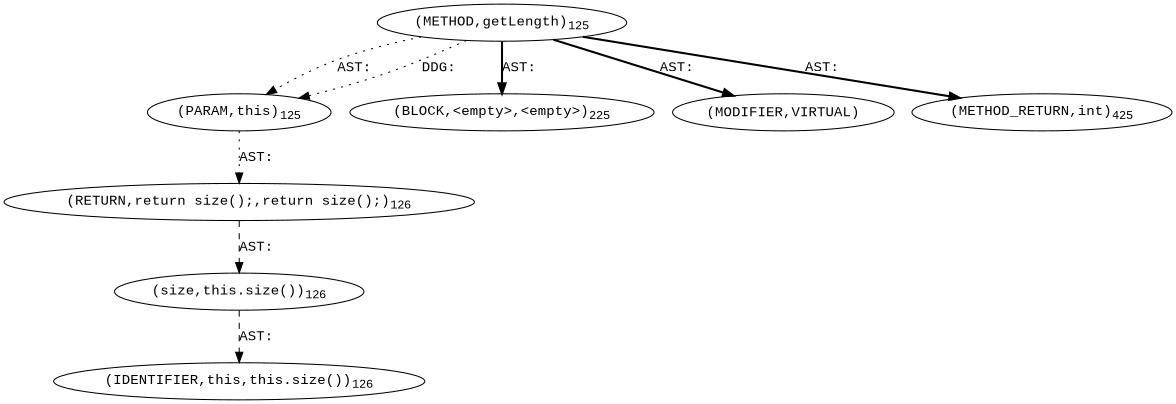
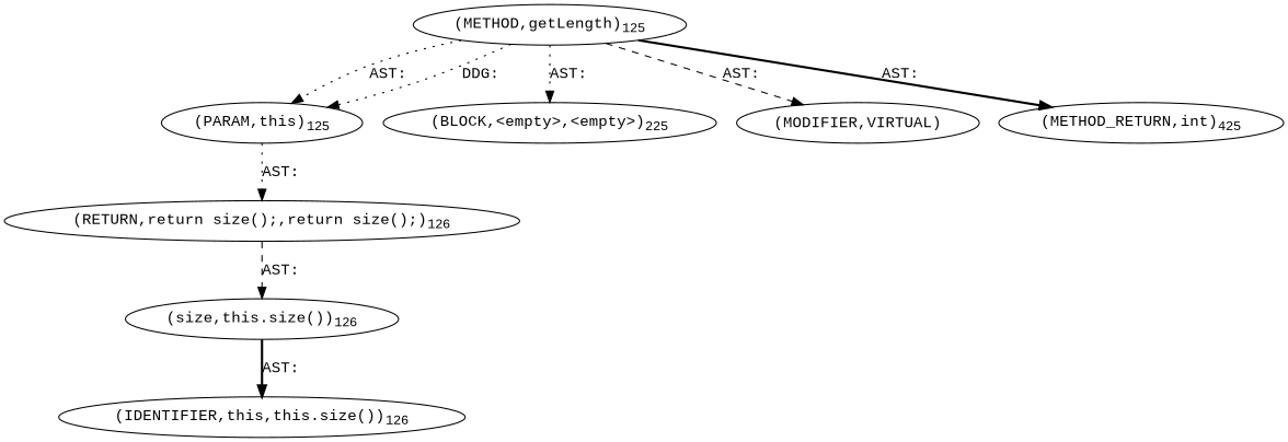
  digraph {
    fontname="Liberation Mono"
    node [fontname="Liberation Mono"]
    edge [fontname="Liberation Mono" style=dotted]
    n1 [label=<(METHOD,getLength)<SUB>125</SUB>>]
    n2 [label=<(PARAM,this)<SUB>125</SUB>>]
    n3 [label=<(BLOCK,&lt;empty&gt;,&lt;empty&gt;)<SUB>225</SUB>>]
    n4 [label=<(MODIFIER,VIRTUAL)>]
    n5 [label=<(METHOD_RETURN,int)<SUB>425</SUB>>]
    n6 [label=<(RETURN,return size();,return size();)<SUB>126</SUB>>]
    n7 [label=<(size,this.size())<SUB>126</SUB>>]
    n8 [label=<(IDENTIFIER,this,this.size())<SUB>126</SUB>>]
    n1 -> n2 [label="AST: "]
    n1 -> n2 [label="DDG: "]
-   n1 -> n3 [label="AST: " style=bold]
-   n1 -> n4 [label="AST: " style=bold]
+   n1 -> n3 [label="AST: "]
+   n1 -> n4 [label="AST: " style=dashed]
    n1 -> n5 [label="AST: " style=bold]
    n2 -> n6 [label="AST: "]
    n6 -> n7 [label="AST: " style=dashed]
-   n7 -> n8 [label="AST: " style=dashed]
+   n7 -> n8 [label="AST: " style=bold]
  }
